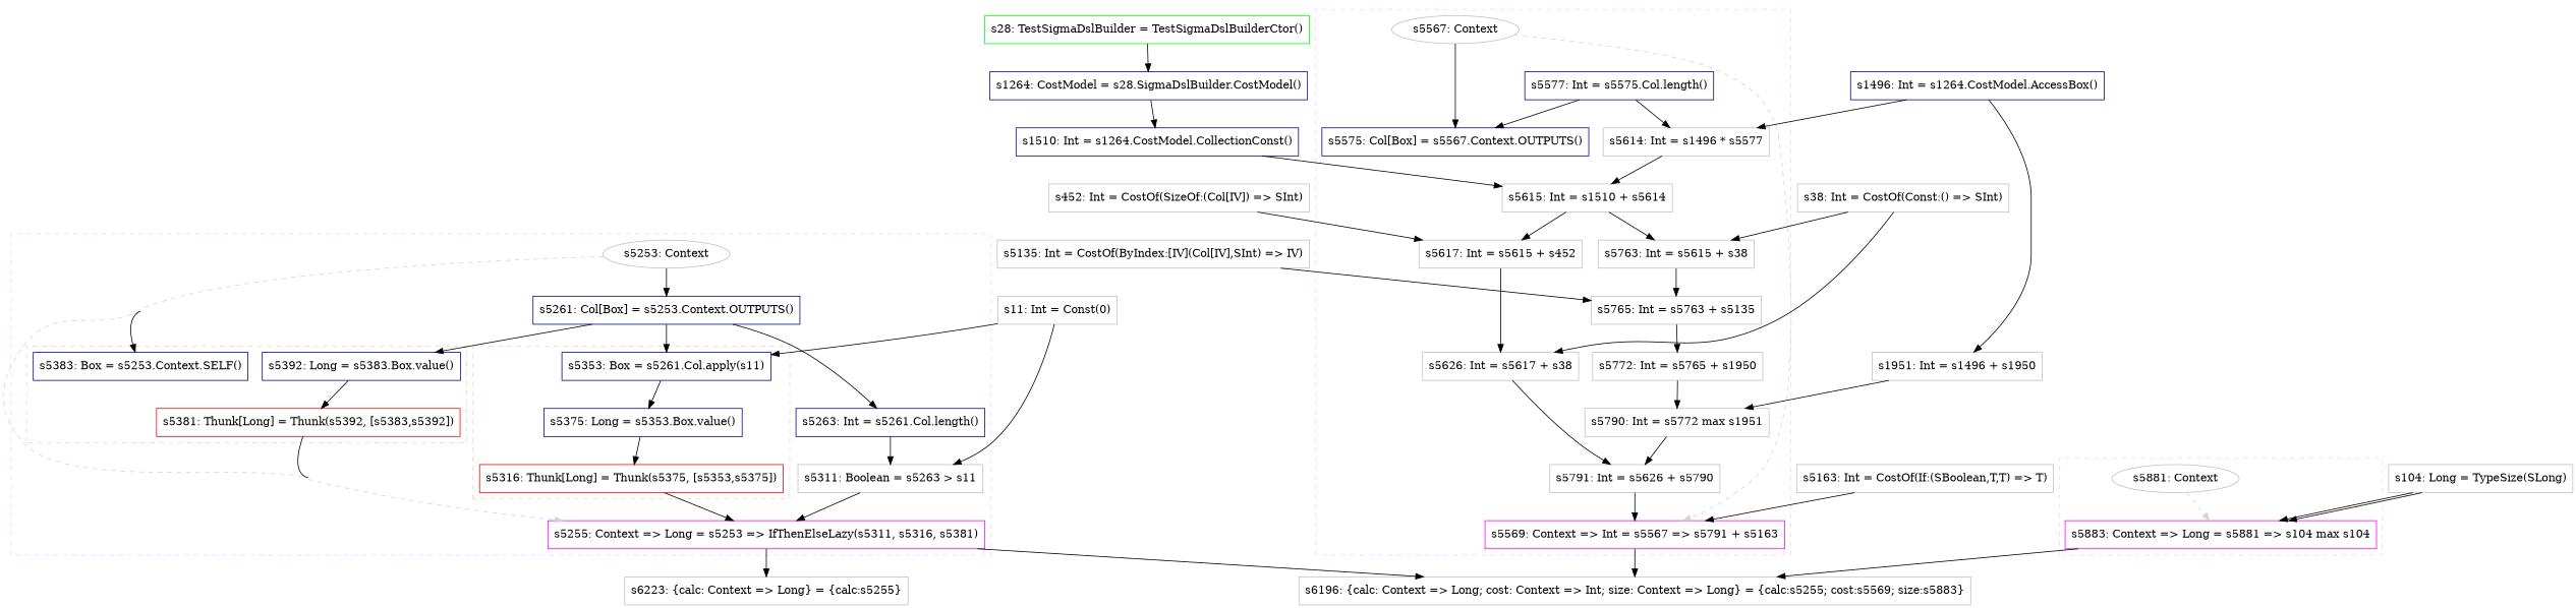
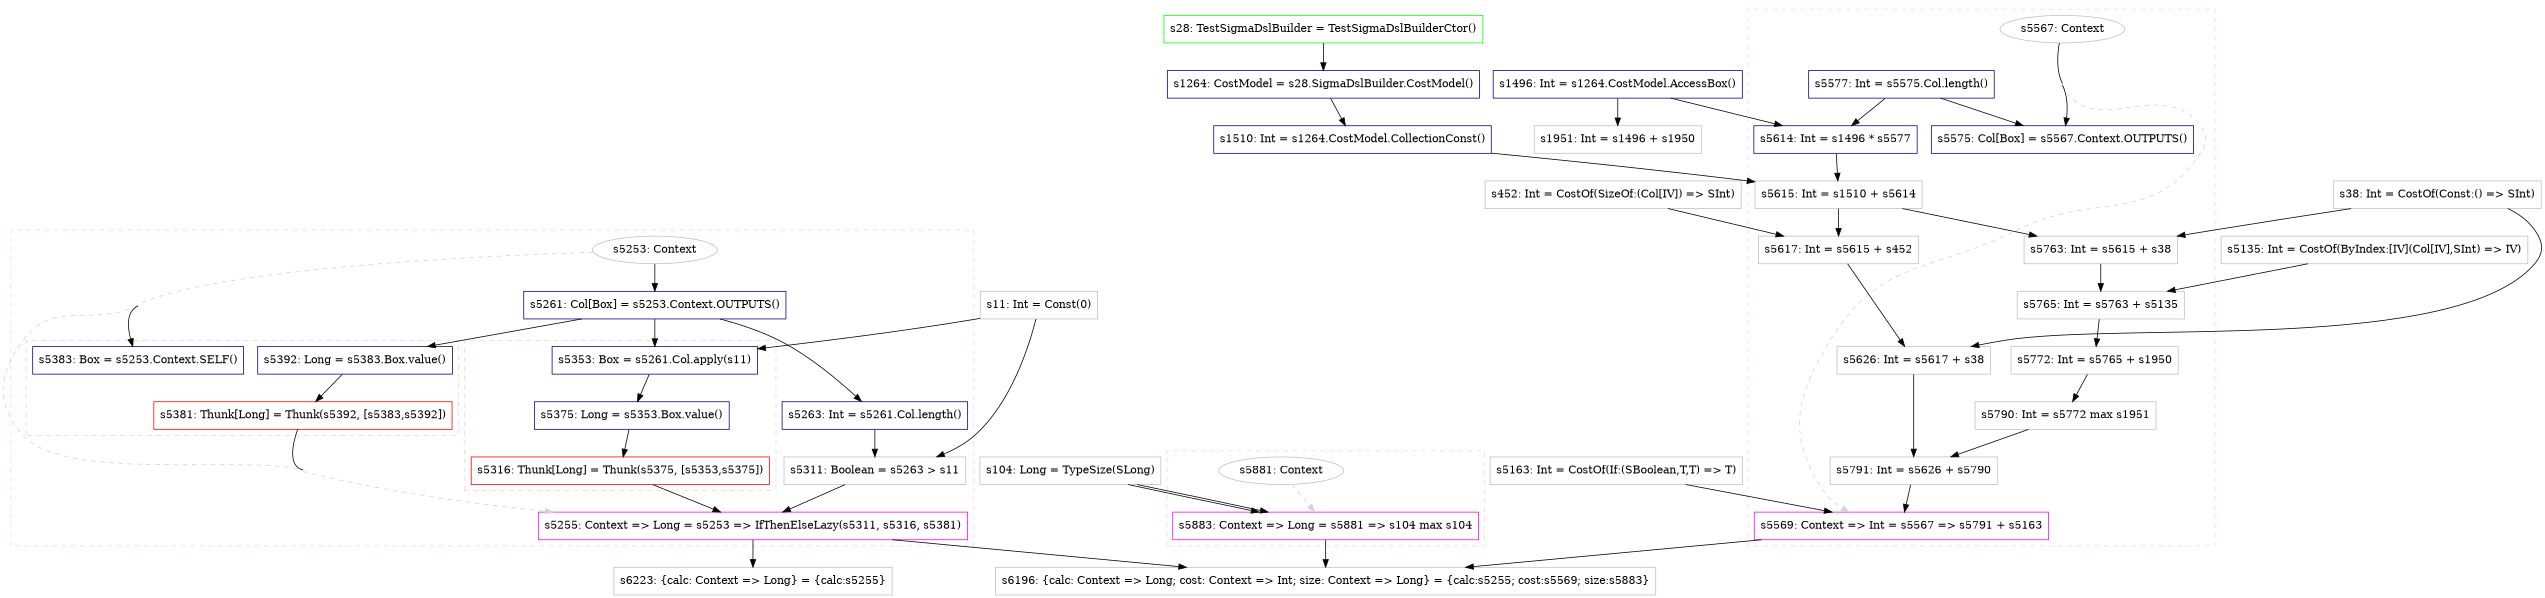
  digraph {
    concentrate=true
    node [color=gray fillcolor=white shape=box style=filled]
    edge [style=solid]
    n1 [label="s5253: Context" shape=oval]
    n2 [color=magenta label="s5255: Context => Long = s5253 => IfThenElseLazy(s5311, s5316, s5381)"]
    n3 [color=red label="s5316: Thunk[Long] = Thunk(s5375, [s5353,s5375])"]
    n4 [color=darkblue label="s5353: Box = s5261.Col.apply(s11)"]
    n5 [color=darkblue label="s5375: Long = s5353.Box.value()"]
    n6 [color=red label="s5381: Thunk[Long] = Thunk(s5392, [s5383,s5392])"]
    n7 [color=darkblue label="s5383: Box = s5253.Context.SELF()"]
    n8 [color=darkblue label="s5392: Long = s5383.Box.value()"]
    n9 [color=darkblue label="s5261: Col[Box] = s5253.Context.OUTPUTS()"]
    n10 [color=darkblue label="s5263: Int = s5261.Col.length()"]
    n11 [label="s5311: Boolean = s5263 > s11"]
    n12 [label="s5567: Context" shape=oval]
    n13 [color=magenta label="s5569: Context => Int = s5567 => s5791 + s5163"]
    n14 [color=darkblue label="s5575: Col[Box] = s5567.Context.OUTPUTS()"]
    n15 [color=darkblue label="s5577: Int = s5575.Col.length()"]
-   n16 [label="s5614: Int = s1496 * s5577"]
+   n16 [color=darkblue label="s5614: Int = s1496 * s5577"]
    n17 [label="s5615: Int = s1510 + s5614"]
    n18 [label="s5617: Int = s5615 + s452"]
    n19 [label="s5626: Int = s5617 + s38"]
    n20 [label="s5763: Int = s5615 + s38"]
    n21 [label="s5765: Int = s5763 + s5135"]
    n22 [label="s5772: Int = s5765 + s1950"]
    n23 [label="s5790: Int = s5772 max s1951"]
    n24 [label="s5791: Int = s5626 + s5790"]
    n25 [label="s5881: Context" shape=oval]
    n26 [color=magenta label="s5883: Context => Long = s5881 => s104 max s104"]
    n27 [label="s6196: {calc: Context => Long; cost: Context => Int; size: Context => Long} = {calc:s5255; cost:s5569; size:s5883}"]
    n28 [label="s6223: {calc: Context => Long} = {calc:s5255}"]
    n29 [label="s11: Int = Const(0)"]
    n30 [label="s1951: Int = s1496 + s1950"]
    n31 [label="s5163: Int = CostOf(If:(SBoolean,T,T) => T)"]
    n32 [label="s5135: Int = CostOf(ByIndex:[IV](Col[IV],SInt) => IV)"]
    n33 [label="s452: Int = CostOf(SizeOf:(Col[IV]) => SInt)"]
    n34 [label="s38: Int = CostOf(Const:() => SInt)"]
    n35 [color=green label="s28: TestSigmaDslBuilder = TestSigmaDslBuilderCtor()"]
    n36 [color=darkblue label="s1264: CostModel = s28.SigmaDslBuilder.CostModel()"]
    n37 [color=darkblue label="s1510: Int = s1264.CostModel.CollectionConst()"]
    n38 [color=darkblue label="s1496: Int = s1264.CostModel.AccessBox()"]
    n39 [label="s104: Long = TypeSize(SLong)"]
    subgraph cluster_1 {
      color="#FFCCFF"
      style=dashed
      n9
      n10
      n11
      subgraph sub_2 {
        color="#FFCCFF"
        rank=source
        style=dashed
        n1
      }
      subgraph sub_3 {
        color="#FFCCFF"
        rank=sink
        style=dashed
        n2
      }
      subgraph cluster_4 {
        color="#FFCCCC"
        style=dashed
        n4
        n5
        subgraph sub_5 {
          color="#FFCCCC"
          rank=sink
          style=dashed
          n3
        }
      }
      subgraph cluster_6 {
        color="#FFCCCC"
        style=dashed
        n7
        n8
        subgraph sub_7 {
          color="#FFCCCC"
          rank=sink
          style=dashed
          n6
        }
      }
    }
    subgraph cluster_8 {
      color="#FFCCFF"
      style=dashed
      n14
      n15
      n16
      n17
      n18
      n19
      n20
      n21
      n22
      n23
      n24
      subgraph sub_9 {
        color="#FFCCFF"
        rank=source
        style=dashed
        n12
      }
      subgraph sub_10 {
        color="#FFCCFF"
        rank=sink
        style=dashed
        n13
      }
    }
    subgraph cluster_11 {
      color="#FFCCFF"
      style=dashed
      subgraph sub_12 {
        color="#FFCCFF"
        rank=source
        style=dashed
        n25
      }
      subgraph sub_13 {
        color="#FFCCFF"
        rank=sink
        style=dashed
        n26
      }
    }
    n1 -> n2 [color=lightgray style=dashed weight=0]
    n1 -> n7
    n1 -> n9
    n2 -> n27
    n2 -> n28
    n3 -> n2
    n4 -> n5
    n5 -> n3
    n6 -> n2
    n8 -> n6
    n9 -> n4
    n9 -> n8
    n9 -> n10
    n10 -> n11
    n11 -> n2
    n12 -> n13 [color=lightgray style=dashed weight=0]
    n12 -> n14
    n13 -> n27
    n15 -> n14
    n15 -> n16
    n16 -> n17
    n17 -> n18
    n17 -> n20
    n18 -> n19
    n19 -> n24
    n20 -> n21
    n21 -> n22
    n22 -> n23
    n23 -> n24
    n24 -> n13
    n25 -> n26 [color=lightgray style=dashed weight=0]
    n26 -> n27
    n29 -> n4
    n29 -> n11
-   n30 -> n23
    n31 -> n13
    n32 -> n21
    n33 -> n18
    n34 -> n19
    n34 -> n20
    n35 -> n36
    n36 -> n37
    n37 -> n17
    n38 -> n16
    n38 -> n30
    n39 -> n26
    n39 -> n26
  }
